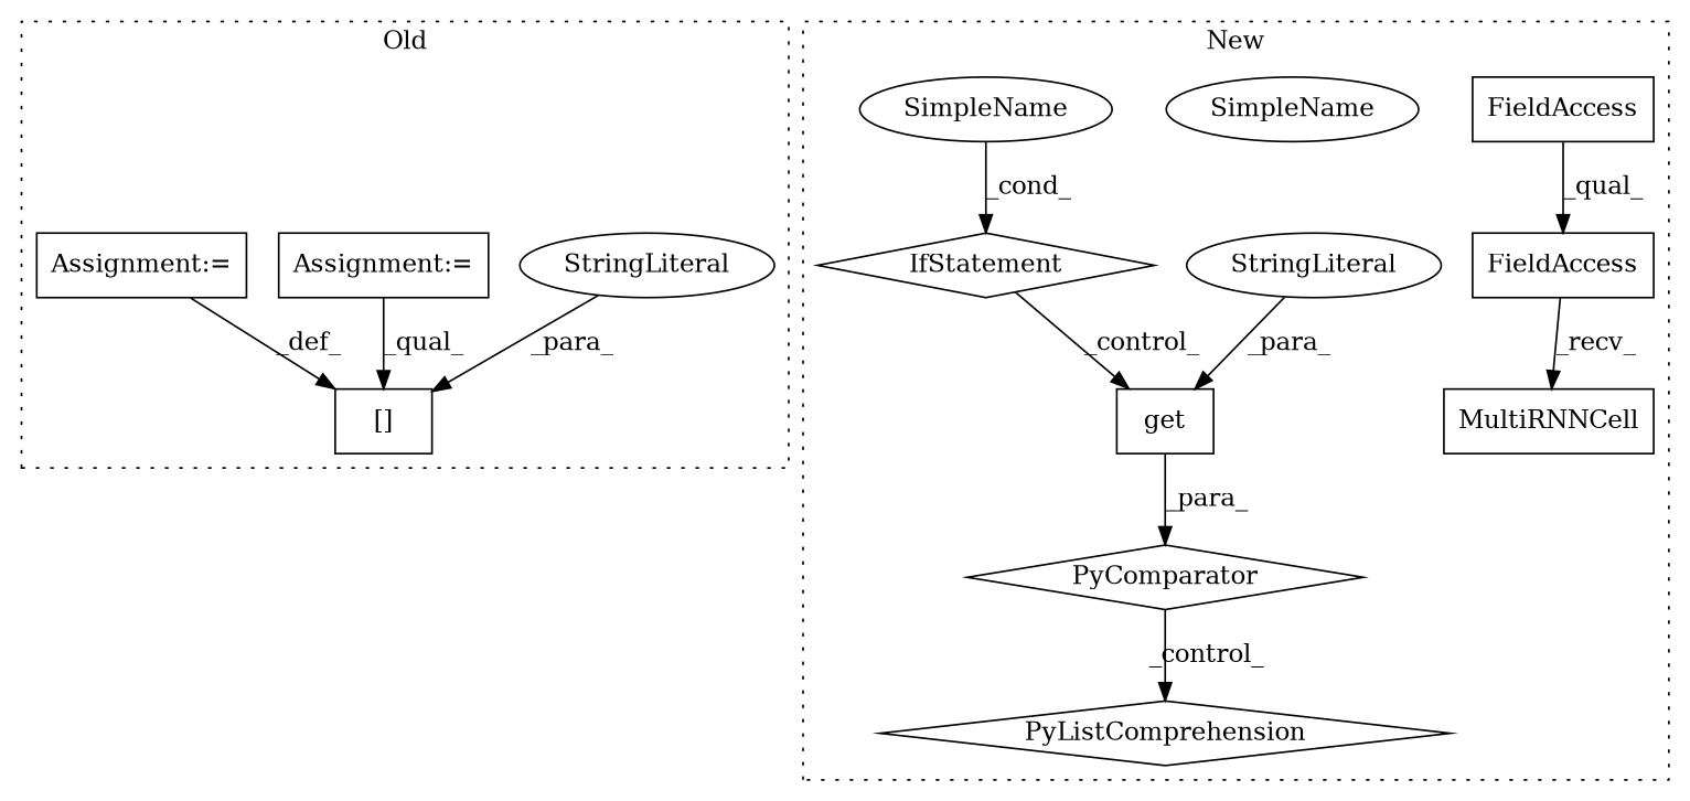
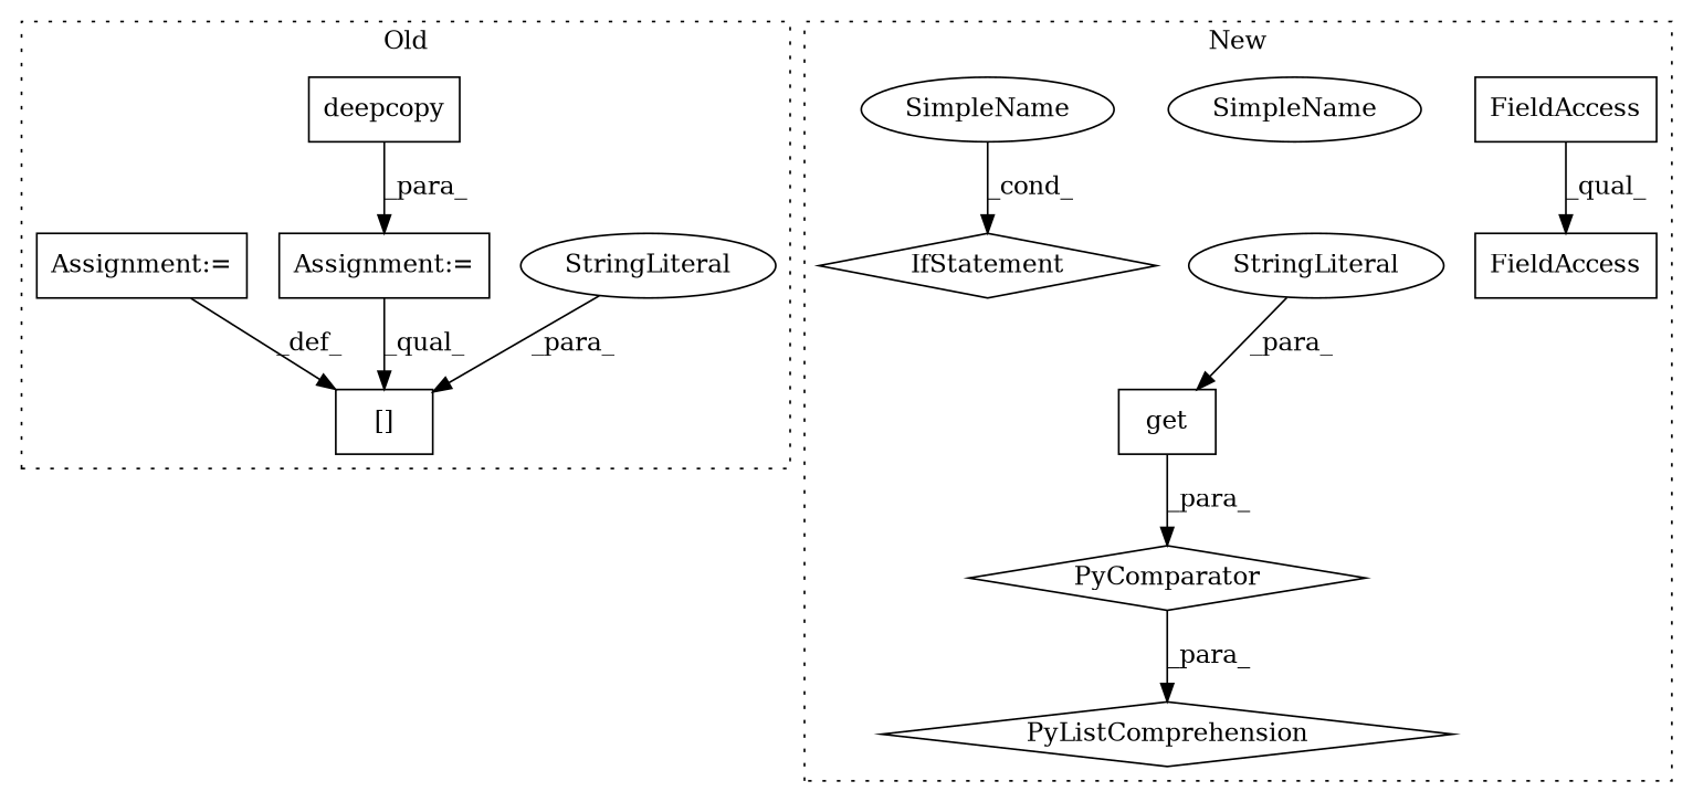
  digraph {
    node [a=32 l=1 s=5588 shape=box]
    n1 [a=2 l="12,1" label="[]" s="5138,5161"]
    n2 [a=45 l=11 label=StringLiteral s=5150 shape=ellipse]
+   n3 [l="9,1" label=deepcopy s="5111,5131"]
    n4 [a=7 label="Assignment:=" s=5105]
    n5 [a=7 label="Assignment:=" s=5162]
-   n6 [l="13,1" label=MultiRNNCell s="6224,6256"]
    n7 [a=109 l=319 label=PyListComprehension s=5329 shape=diamond]
    n8 [a=113 l=52 label=PyComparator shape=diamond]
    n9 [a=22 l=22 label=FieldAccess s=6201]
    n10 [a=22 l=18 label=FieldAccess s=6201]
    n11 [l="4,1" label=get s="5378,5409"]
    n12 [a=42 l=5 label=SimpleName s=5635 shape=ellipse]
    n13 [a=25 l=52 label=IfStatement shape=diamond]
    n14 [a=45 l=18 label=StringLiteral s=5382 shape=ellipse]
    n15 [a=42 l=5 label=SimpleName s=5635 shape=ellipse]
    subgraph cluster_1 {
      label=Old
      style=dotted
      n1
      n2
+     n3
      n4
      n5
    }
    subgraph cluster_2 {
      label=New
      style=dotted
-     n6
      n7
      n8
      n9
      n10
      n11
      n12
      n13
      n14
      n15
    }
    n2 -> n1 [label=_para_]
+   n3 -> n4 [label=_para_]
    n4 -> n1 [label=_qual_]
    n5 -> n1 [label=_def_]
-   n8 -> n7 [label=_control_]
-   n9 -> n6 [label=_recv_]
+   n8 -> n7 [label=_para_]
    n10 -> n9 [label=_qual_]
    n11 -> n8 [label=_para_]
-   n13 -> n11 [label=_control_]
    n14 -> n11 [label=_para_]
    n15 -> n13 [label=_cond_]
  }
